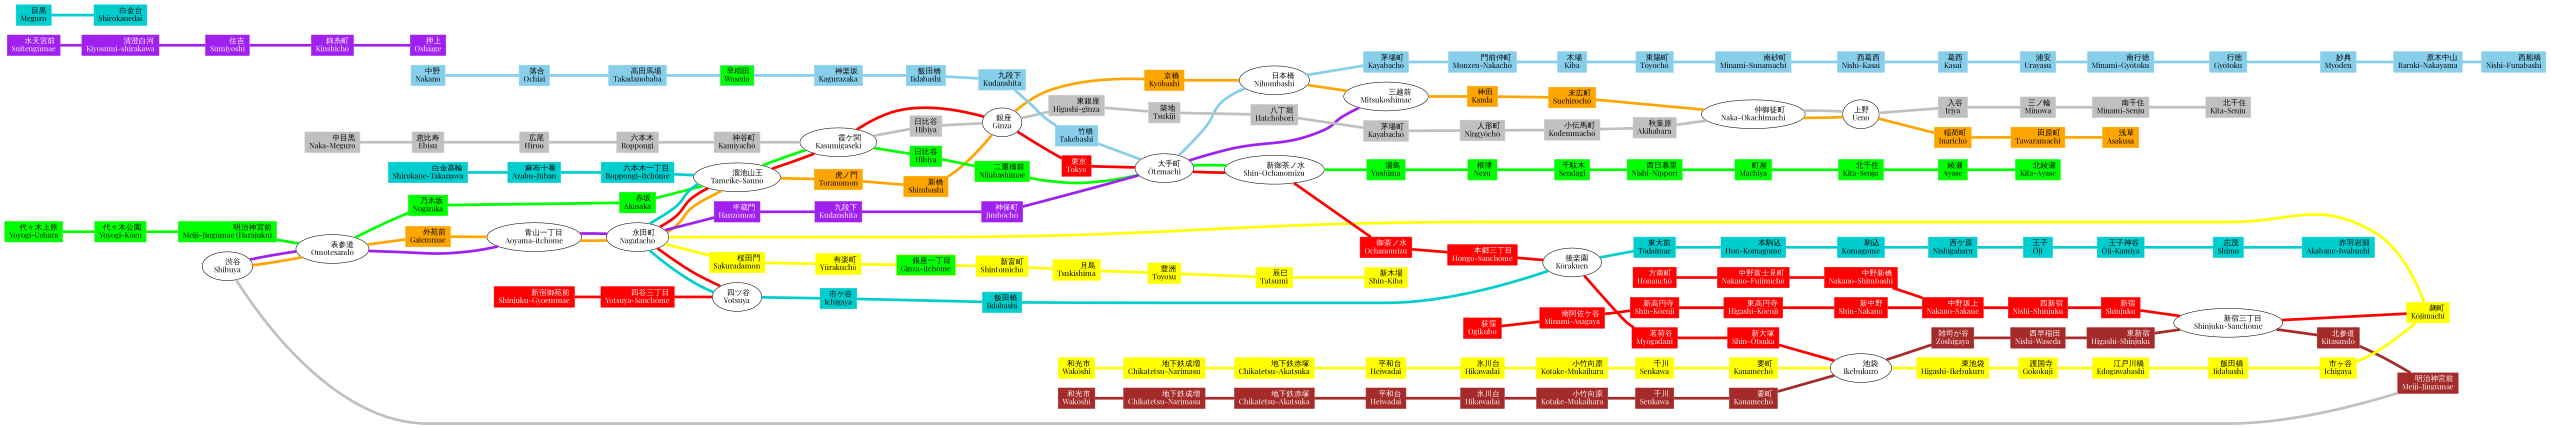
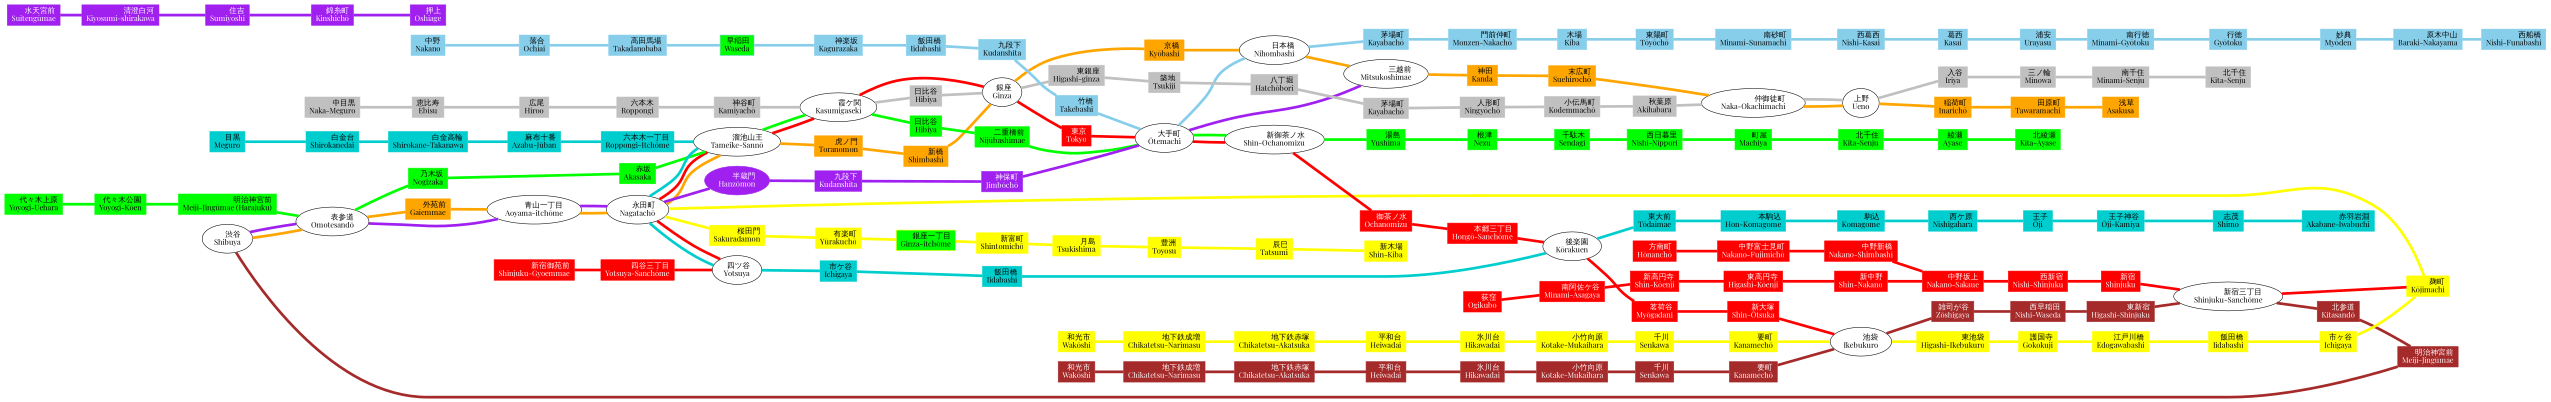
  graph {
    fontname="Playfair Display"
    rankdir=LR
    node [color=yellow fontcolor=black fontname="Playfair Display" shape=box style=filled]
    edge [color=red fontname="Playfair Display" penwidth=5]
    n1 [color=black fillcolor=white label="渋谷\rShibuya" shape=ellipse]
    n2 [color=black fillcolor=white label="表参道\rOmotesandō" shape=ellipse]
    n3 [color=orange label="外苑前\rGaiemmae"]
    n4 [color=black fillcolor=white label="青山一丁目\rAoyama-itchōme" shape=ellipse]
    n5 [color=green label="乃木坂\rNogizaka"]
    n6 [color=black fillcolor=white label="永田町\rNagatachō" shape=ellipse]
    n7 [color=green label="赤坂\rAkasaka"]
    n8 [color=black fillcolor=white label="溜池山王\rTameike-Sannō" shape=ellipse]
    n9 [color=black fillcolor=white label="四ツ谷\rYotsuya" shape=ellipse]
    n10 [label="桜田門\rSakuradamon"]
-   n11 [color=purple fontcolor=white label="半蔵門\rHanzōmon"]
+   n11 [color=purple fontcolor=white label="半蔵門\rHanzōmon" shape=ellipse]
    n12 [color=orange label="虎ノ門\rToranomon"]
    n13 [color=black fillcolor=white label="霞ケ関\rKasumigaseki" shape=ellipse]
    n14 [color=cyan3 label="市ケ谷\rIchigaya"]
    n15 [label="有楽町\rYūrakuchō"]
    n16 [color=purple fontcolor=white label="九段下\rKudanshita"]
    n17 [color=orange label="新橋\rShimbashi"]
    n18 [color=black fillcolor=white label="銀座\rGinza" shape=ellipse]
    n19 [color=gray label="日比谷\rHibiya"]
    n20 [color=green label="日比谷\rHibiya"]
    n21 [color=orange label="京橋\rKyōbashi"]
    n22 [color=red fontcolor=white label="東京\rTokyo"]
    n23 [color=gray label="東銀座\rHigashi-ginza"]
    n24 [color=black fillcolor=white label="日本橋\rNihombashi" shape=ellipse]
    n25 [color=black fillcolor=white label="大手町\rŌtemachi" shape=ellipse]
    n26 [color=gray label="築地\rTsukiji"]
    n27 [color=black fillcolor=white label="三越前\rMitsukoshimae" shape=ellipse]
    n28 [color=skyblue label="茅場町\rKayabachō"]
    n29 [color=orange label="神田\rKanda"]
    n30 [color=skyblue label="門前仲町\rMonzen-Nakachō"]
    n31 [color=orange label="末広町\rSuehirochō"]
    n32 [color=purple fontcolor=white label="水天宮前\rSuitengūmae"]
    n33 [color=purple fontcolor=white label="清澄白河\rKiyosumi-shirakawa"]
    n34 [color=black fillcolor=white label="仲御徒町\rNaka-Okachimachi" shape=ellipse]
    n35 [color=black fillcolor=white label="上野\rUeno" shape=ellipse]
    n36 [color=orange label="稲荷町\rInarichō"]
    n37 [color=gray label="入谷\rIriya"]
    n38 [color=orange label="田原町\rTawaramachi"]
    n39 [color=gray label="三ノ輪\rMinowa"]
    n40 [color=orange label="浅草\rAsakusa"]
    n41 [color=red fontcolor=white label="荻窪\rOgikubo"]
    n42 [color=red fontcolor=white label="南阿佐ケ谷\rMinami-Asagaya"]
    n43 [color=red fontcolor=white label="新高円寺\rShin-Kōenji"]
    n44 [color=red fontcolor=white label="東高円寺\rHigashi-Kōenji"]
    n45 [color=red fontcolor=white label="新中野\rShin-Nakano"]
    n46 [color=red fontcolor=white label="中野坂上\rNakano-Sakaue"]
    n47 [color=red fontcolor=white label="西新宿\rNishi-Shinjuku"]
    n48 [color=red fontcolor=white label="新宿\rShinjuku"]
    n49 [color=black fillcolor=white label="新宿三丁目\rShinjuku-Sanchōme" shape=ellipse]
    n50 [color=brown fontcolor=white label="北参道\rKitasandō"]
    n51 [label="麹町\rKōjimachi"]
    n52 [color=red fontcolor=white label="新宿御苑前\rShinjuku-Gyoemmae"]
    n53 [color=red fontcolor=white label="四谷三丁目\rYotsuya-Sanchōme"]
    n54 [color=brown fontcolor=white label="明治神宮前\rMeiji-Jingūmae"]
    n55 [color=cyan3 label="飯田橋\rIidabashi"]
    n56 [color=green label="二重橋前\rNijūbashimae"]
    n57 [color=black fillcolor=white label="新御茶ノ水\rShin-Ochanomizu" shape=ellipse]
    n58 [color=red fontcolor=white label="御茶ノ水\rOchanomizu"]
    n59 [color=green label="湯島\rYushima"]
    n60 [color=red fontcolor=white label="本郷三丁目\rHongō-Sanchōme"]
    n61 [color=green label="根津\rNezu"]
    n62 [color=black fillcolor=white label="後楽園\rKōrakuen" shape=ellipse]
    n63 [color=red fontcolor=white label="茗荷谷\rMyōgadani"]
    n64 [color=cyan3 label="東大前\rTōdaimae"]
    n65 [color=red fontcolor=white label="新大塚\rShin-Ōtsuka"]
    n66 [color=cyan3 label="本駒込\rHon-Komagome"]
    n67 [color=black fillcolor=white label="池袋\rIkebukuro" shape=ellipse]
    n68 [label="東池袋\rHigashi-Ikebukuro"]
    n69 [color=brown fontcolor=white label="雑司が谷\rZōshigaya"]
    n70 [label="護国寺\rGokokuji"]
    n71 [color=brown fontcolor=white label="西早稲田\rNishi-Waseda"]
    n72 [color=red fontcolor=white label="方南町\rHōnanchō"]
    n73 [color=red fontcolor=white label="中野富士見町\rNakano-Fujimichō"]
    n74 [color=red fontcolor=white label="中野新橋\rNakano-Shimbashi"]
    n75 [color=gray label="中目黒\rNaka-Meguro"]
    n76 [color=gray label="恵比寿\rEbisu"]
    n77 [color=gray label="広尾\rHiroo"]
    n78 [color=gray label="六本木\rRoppongi"]
    n79 [color=gray label="神谷町\rKamiyachō"]
    n80 [color=gray label="八丁堀\rHatchōbori"]
    n81 [color=gray label="茅場町\rKayabachō"]
    n82 [color=gray label="人形町\rNingyōchō"]
    n83 [color=gray label="小伝馬町\rKodemmachō"]
    n84 [color=gray label="秋葉原\rAkihabara"]
    n85 [color=gray label="南千住\rMinami-Senju"]
    n86 [color=gray label="北千住\rKita-Senju"]
    n87 [color=skyblue label="中野\rNakano"]
    n88 [color=skyblue label="落合\rOchiai"]
    n89 [color=skyblue label="高田馬場\rTakadanobaba"]
    n90 [color=skyblue fillcolor=green label="早稲田\rWaseda"]
    n91 [color=skyblue label="神楽坂\rKagurazaka"]
    n92 [color=skyblue label="飯田橋\rIidabashi"]
    n93 [color=skyblue label="九段下\rKudanshita"]
    n94 [color=skyblue label="竹橋\rTakebashi"]
    n95 [color=skyblue label="木場\rKiba"]
    n96 [color=skyblue label="東陽町\rTōyōchō"]
    n97 [color=skyblue label="南砂町\rMinami-Sunamachi"]
    n98 [color=skyblue label="西葛西\rNishi-Kasai"]
    n99 [color=skyblue label="葛西\rKasai"]
    n100 [color=skyblue label="浦安\rUrayasu"]
    n101 [color=skyblue label="南行徳\rMinami-Gyōtoku"]
    n102 [color=skyblue label="行徳\rGyōtoku"]
    n103 [color=skyblue label="妙典\rMyōden"]
    n104 [color=skyblue label="原木中山\rBaraki-Nakayama"]
    n105 [color=skyblue label="西船橋\rNishi-Funabashi"]
    n106 [color=green label="代々木上原\rYoyogi-Uehara"]
    n107 [color=green label="代々木公園\rYoyogi-Kōen"]
    n108 [color=green label="明治神宮前\rMeiji-Jingūmae (Harajuku)"]
    n109 [color=green label="千駄木\rSendagi"]
    n110 [color=green label="西日暮里\rNishi-Nippori"]
    n111 [color=green label="町屋\rMachiya"]
    n112 [color=green label="北千住\rKita-Senju"]
    n113 [color=green label="綾瀬\rAyase"]
    n114 [color=green label="北綾瀬\rKita-Ayase"]
    n115 [label="和光市\rWakōshi"]
    n116 [label="地下鉄成増\rChikatetsu-Narimasu"]
    n117 [label="地下鉄赤塚\rChikatetsu-Akatsuka"]
    n118 [label="平和台\rHeiwadai"]
    n119 [label="氷川台\rHikawadai"]
    n120 [label="小竹向原\rKotake-Mukaihara"]
    n121 [label="千川\rSenkawa"]
    n122 [label="要町\rKanamechō"]
    n123 [label="江戸川橋\rEdogawabashi"]
    n124 [label="飯田橋\rIidabashi"]
    n125 [label="市ヶ谷\rIchigaya"]
    n126 [fillcolor=green label="銀座一丁目\rGinza-itchōme"]
    n127 [label="新富町\rShintomichō"]
    n128 [label="月島\rTsukishima"]
    n129 [label="豊洲\rToyosu"]
    n130 [label="辰巳\rTatsumi"]
    n131 [label="新木場\rShin-Kiba"]
    n132 [color=purple fontcolor=white label="神保町\rJimbōchō"]
    n133 [color=purple fontcolor=white label="住吉\rSumiyoshi"]
    n134 [color=purple fontcolor=white label="錦糸町\rKinshichō"]
    n135 [color=purple fontcolor=white label="押上\rOshiage"]
    n136 [color=cyan3 label="目黒\rMeguro"]
    n137 [color=cyan3 label="白金台\rShirokanedai"]
    n138 [color=cyan3 label="白金高輪\rShirokane-Takanawa"]
    n139 [color=cyan3 label="麻布十番\rAzabu-Jūban"]
    n140 [color=cyan3 label="六本木一丁目\rRoppongi-Itchōme"]
    n141 [color=cyan3 label="駒込\rKomagome"]
    n142 [color=cyan3 label="西ケ原\rNishigahara"]
    n143 [color=cyan3 label="王子\rŌji"]
    n144 [color=cyan3 label="王子神谷\rŌji-Kamiya"]
    n145 [color=cyan3 label="志茂\rShimo"]
    n146 [color=cyan3 label="赤羽岩淵\rAkabane-Iwabuchi"]
    n147 [color=brown fontcolor=white label="和光市\rWakōshi"]
    n148 [color=brown fontcolor=white label="地下鉄成増\rChikatetsu-Narimasu"]
    n149 [color=brown fontcolor=white label="地下鉄赤塚\rChikatetsu-Akatsuka"]
    n150 [color=brown fontcolor=white label="平和台\rHeiwadai"]
    n151 [color=brown fontcolor=white label="氷川台\rHikawadai"]
    n152 [color=brown fontcolor=white label="小竹向原\rKotake-Mukaihara"]
    n153 [color=brown fontcolor=white label="千川\rSenkawa"]
    n154 [color=brown fontcolor=white label="要町\rKanamechō"]
    n155 [color=brown fontcolor=white label="東新宿\rHigashi-Shinjuku"]
    n1 -- n2 [color=orange]
    n1 -- n2 [color=purple]
    n2 -- n3 [color=orange]
    n2 -- n4 [color=purple]
    n2 -- n5 [color=green]
    n3 -- n4 [color=orange]
    n4 -- n6 [color=orange]
    n4 -- n6 [color=purple]
    n5 -- n7 [color=green]
    n6 -- n8 [color=orange]
    n6 -- n8
    n6 -- n9 [color=cyan3]
    n6 -- n10 [color=yellow]
    n6 -- n11 [color=purple]
    n7 -- n8 [color=green]
    n8 -- n6 [color=cyan3]
    n8 -- n12 [color=orange]
    n8 -- n13
    n8 -- n13 [color=green]
    n9 -- n6
    n9 -- n14 [color=cyan3]
    n10 -- n15 [color=yellow]
    n11 -- n16 [color=purple]
    n12 -- n17 [color=orange]
    n13 -- n18
    n13 -- n19 [color=gray]
    n13 -- n20 [color=green]
    n14 -- n55 [color=cyan3]
    n15 -- n126 [color=yellow]
    n16 -- n132 [color=purple]
    n17 -- n18 [color=orange]
    n18 -- n21 [color=orange]
    n18 -- n22
    n18 -- n23 [color=gray]
    n19 -- n18 [color=gray]
    n20 -- n56 [color=green]
    n21 -- n24 [color=orange]
    n22 -- n25
    n23 -- n26 [color=gray]
    n24 -- n27 [color=orange]
    n24 -- n28 [color=skyblue]
    n25 -- n24 [color=skyblue]
    n25 -- n27 [color=purple]
    n25 -- n57
    n25 -- n57 [color=green]
    n26 -- n80 [color=gray]
    n27 -- n29 [color=orange]
    n28 -- n30 [color=skyblue]
    n29 -- n31 [color=orange]
    n30 -- n95 [color=skyblue]
    n31 -- n34 [color=orange]
    n32 -- n33 [color=purple]
    n33 -- n133 [color=purple]
    n34 -- n35 [color=orange]
    n34 -- n35 [color=gray]
    n35 -- n36 [color=orange]
    n35 -- n37 [color=gray]
    n36 -- n38 [color=orange]
    n37 -- n39 [color=gray]
    n38 -- n40 [color=orange]
    n39 -- n85 [color=gray]
    n41 -- n42
    n42 -- n43
    n43 -- n44
    n44 -- n45
    n45 -- n46
    n46 -- n47
    n47 -- n48
    n48 -- n49
    n49 -- n50 [color=brown]
    n49 -- n51
    n50 -- n54 [color=brown]
    n51 -- n6 [color=yellow]
    n52 -- n53
    n53 -- n9
-   n54 -- n1 [color=gray]
+   n54 -- n1 [color=brown]
    n55 -- n62 [color=cyan3]
    n56 -- n25 [color=green]
    n57 -- n58
    n57 -- n59 [color=green]
    n58 -- n60
    n59 -- n61 [color=green]
    n60 -- n62
    n61 -- n109 [color=green]
    n62 -- n63
    n62 -- n64 [color=cyan3]
    n63 -- n65
    n64 -- n66 [color=cyan3]
    n65 -- n67
    n66 -- n141 [color=cyan3]
    n67 -- n68 [color=yellow]
    n67 -- n69 [color=brown]
    n68 -- n70 [color=yellow]
    n69 -- n71 [color=brown]
    n70 -- n123 [color=yellow]
    n71 -- n155 [color=brown]
    n72 -- n73
    n73 -- n74
    n74 -- n46
    n75 -- n76 [color=gray]
    n76 -- n77 [color=gray]
    n77 -- n78 [color=gray]
    n78 -- n79 [color=gray]
    n79 -- n13 [color=gray]
    n80 -- n81 [color=gray]
    n81 -- n82 [color=gray]
    n82 -- n83 [color=gray]
    n83 -- n84 [color=gray]
    n84 -- n34 [color=gray]
    n85 -- n86 [color=gray]
    n87 -- n88 [color=skyblue]
    n88 -- n89 [color=skyblue]
    n89 -- n90 [color=skyblue]
    n90 -- n91 [color=skyblue]
    n91 -- n92 [color=skyblue]
    n92 -- n93 [color=skyblue]
    n93 -- n94 [color=skyblue]
    n94 -- n25 [color=skyblue]
    n95 -- n96 [color=skyblue]
    n96 -- n97 [color=skyblue]
    n97 -- n98 [color=skyblue]
    n98 -- n99 [color=skyblue]
    n99 -- n100 [color=skyblue]
    n100 -- n101 [color=skyblue]
    n101 -- n102 [color=skyblue]
    n102 -- n103 [color=skyblue]
    n103 -- n104 [color=skyblue]
    n104 -- n105 [color=skyblue]
    n106 -- n107 [color=green]
    n107 -- n108 [color=green]
    n108 -- n2 [color=green]
    n109 -- n110 [color=green]
    n110 -- n111 [color=green]
    n111 -- n112 [color=green]
    n112 -- n113 [color=green]
    n113 -- n114 [color=green]
    n115 -- n116 [color=yellow]
    n116 -- n117 [color=yellow]
    n117 -- n118 [color=yellow]
    n118 -- n119 [color=yellow]
    n119 -- n120 [color=yellow]
    n120 -- n121 [color=yellow]
    n121 -- n122 [color=yellow]
    n122 -- n67 [color=yellow]
    n123 -- n124 [color=yellow]
    n124 -- n125 [color=yellow]
    n125 -- n51 [color=yellow]
    n126 -- n127 [color=yellow]
    n127 -- n128 [color=yellow]
    n128 -- n129 [color=yellow]
    n129 -- n130 [color=yellow]
    n130 -- n131 [color=yellow]
    n132 -- n25 [color=purple]
    n133 -- n134 [color=purple]
    n134 -- n135 [color=purple]
    n136 -- n137 [color=cyan3]
+   n137 -- n138 [color=cyan3]
    n138 -- n139 [color=cyan3]
    n139 -- n140 [color=cyan3]
    n140 -- n8 [color=cyan3]
    n141 -- n142 [color=cyan3]
    n142 -- n143 [color=cyan3]
    n143 -- n144 [color=cyan3]
    n144 -- n145 [color=cyan3]
    n145 -- n146 [color=cyan3]
    n147 -- n148 [color=brown]
    n148 -- n149 [color=brown]
    n149 -- n150 [color=brown]
    n150 -- n151 [color=brown]
    n151 -- n152 [color=brown]
    n152 -- n153 [color=brown]
    n153 -- n154 [color=brown]
    n154 -- n67 [color=brown]
    n155 -- n49 [color=brown]
  }
